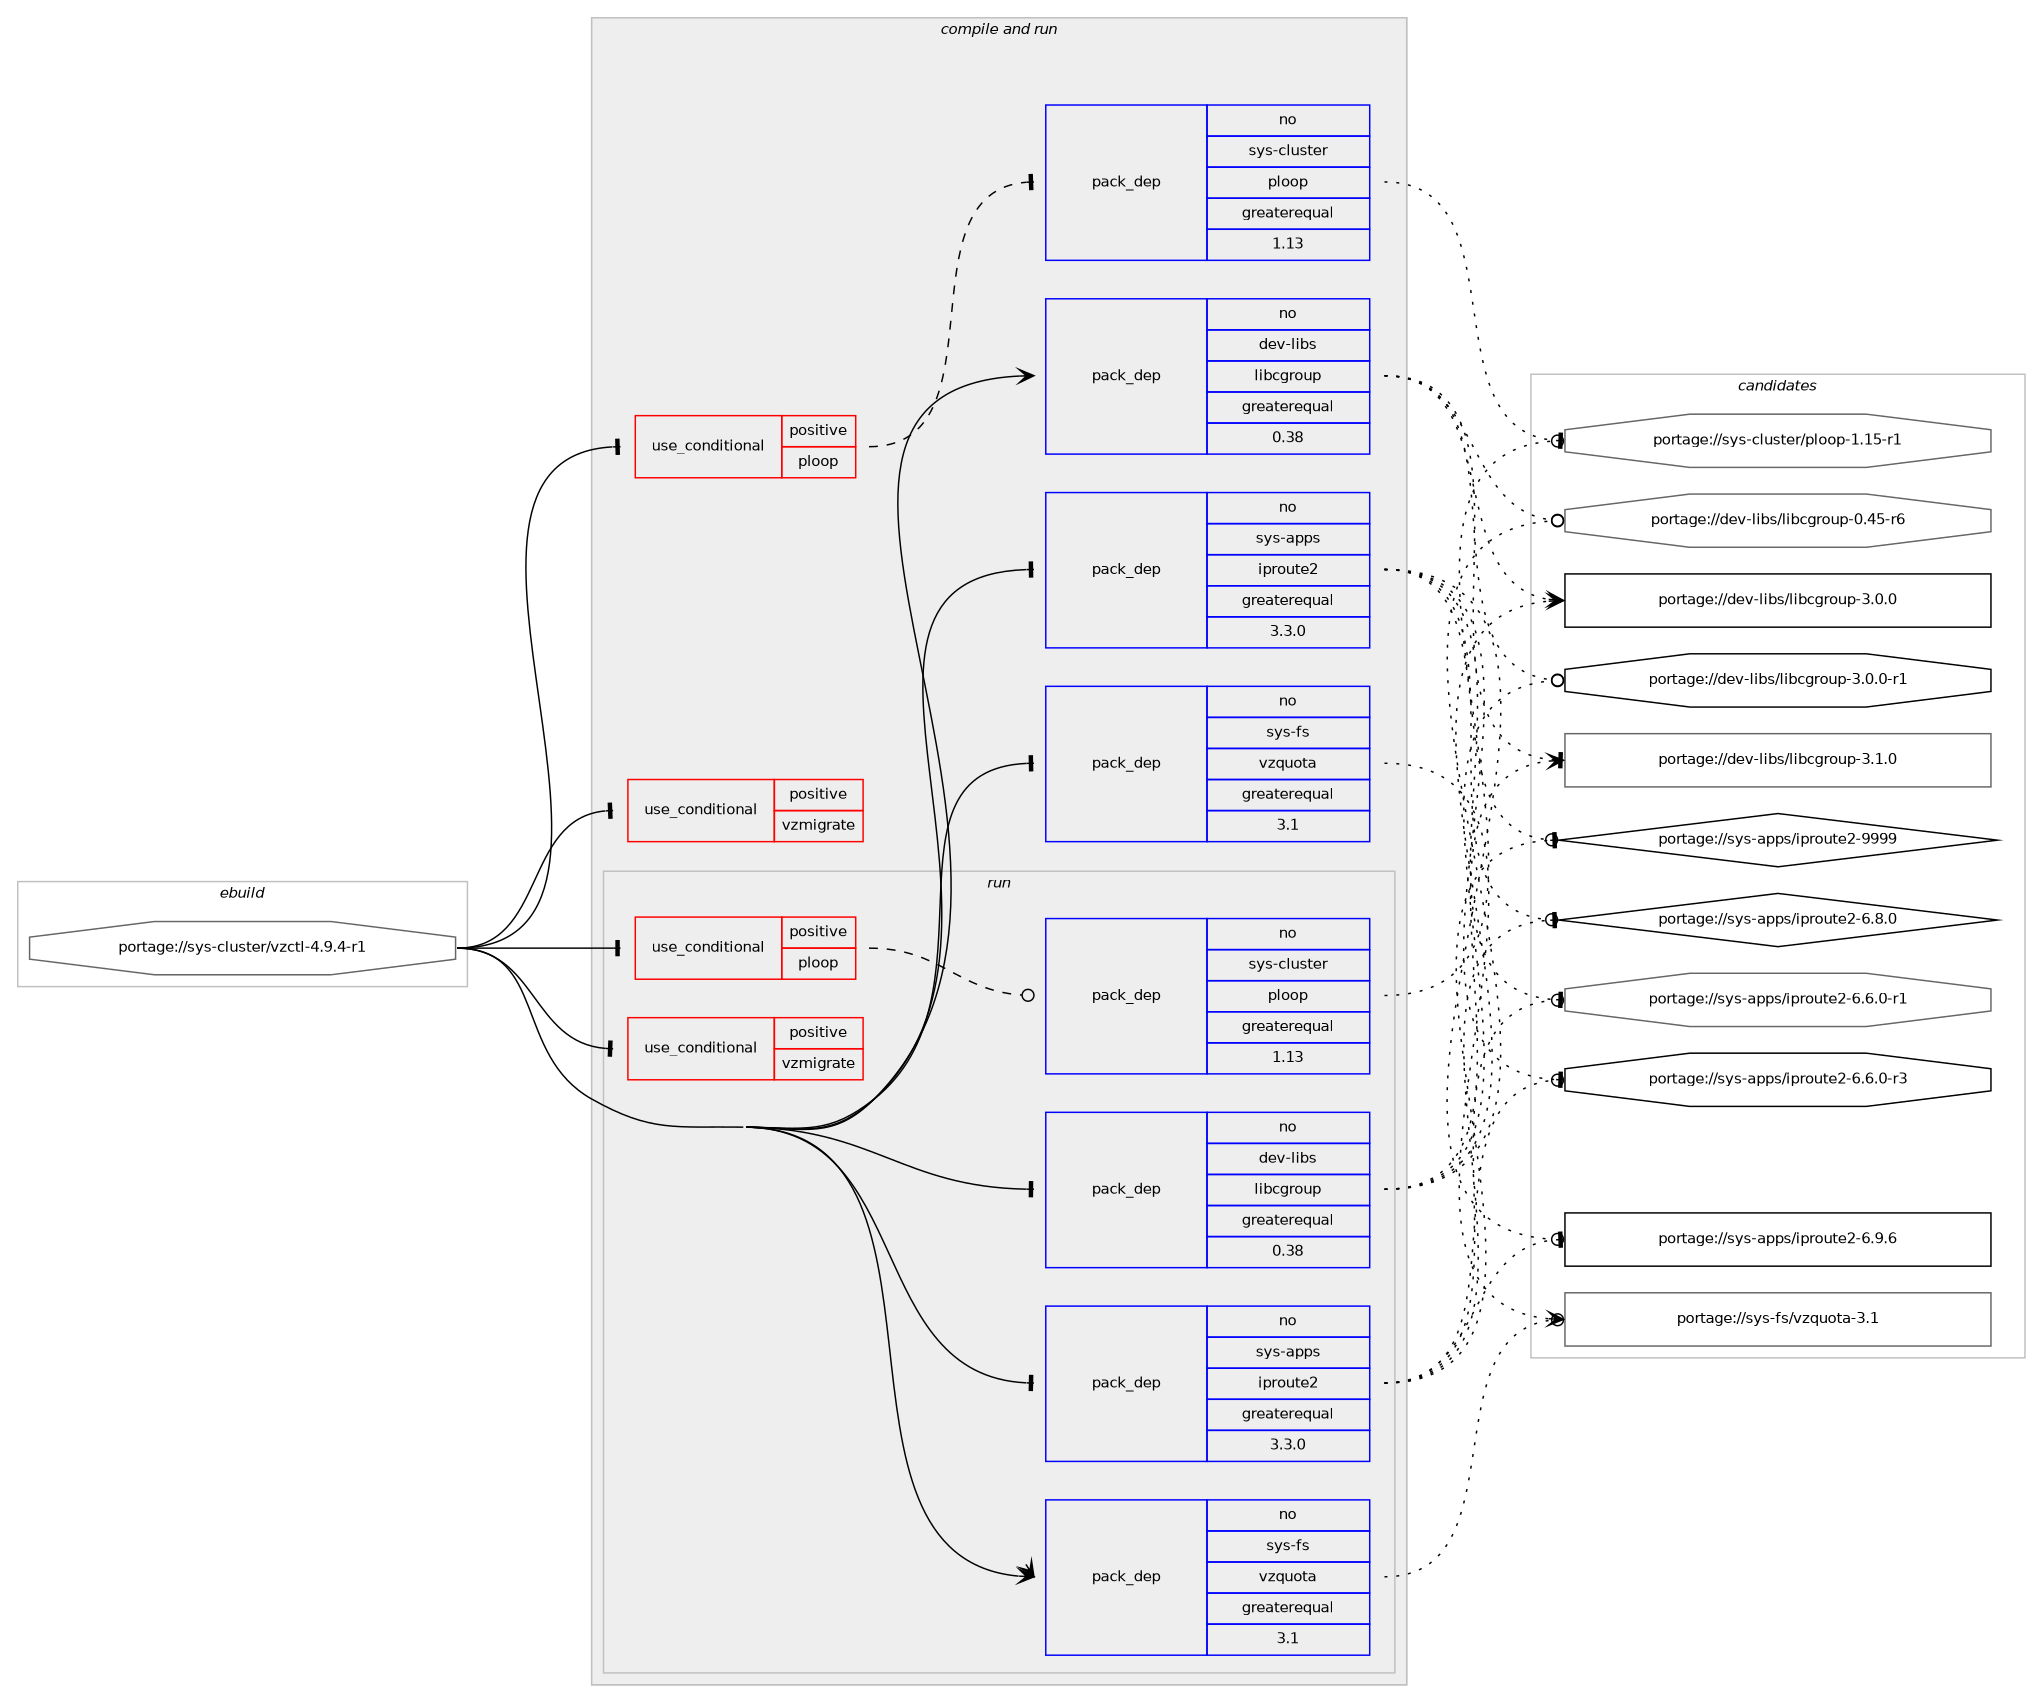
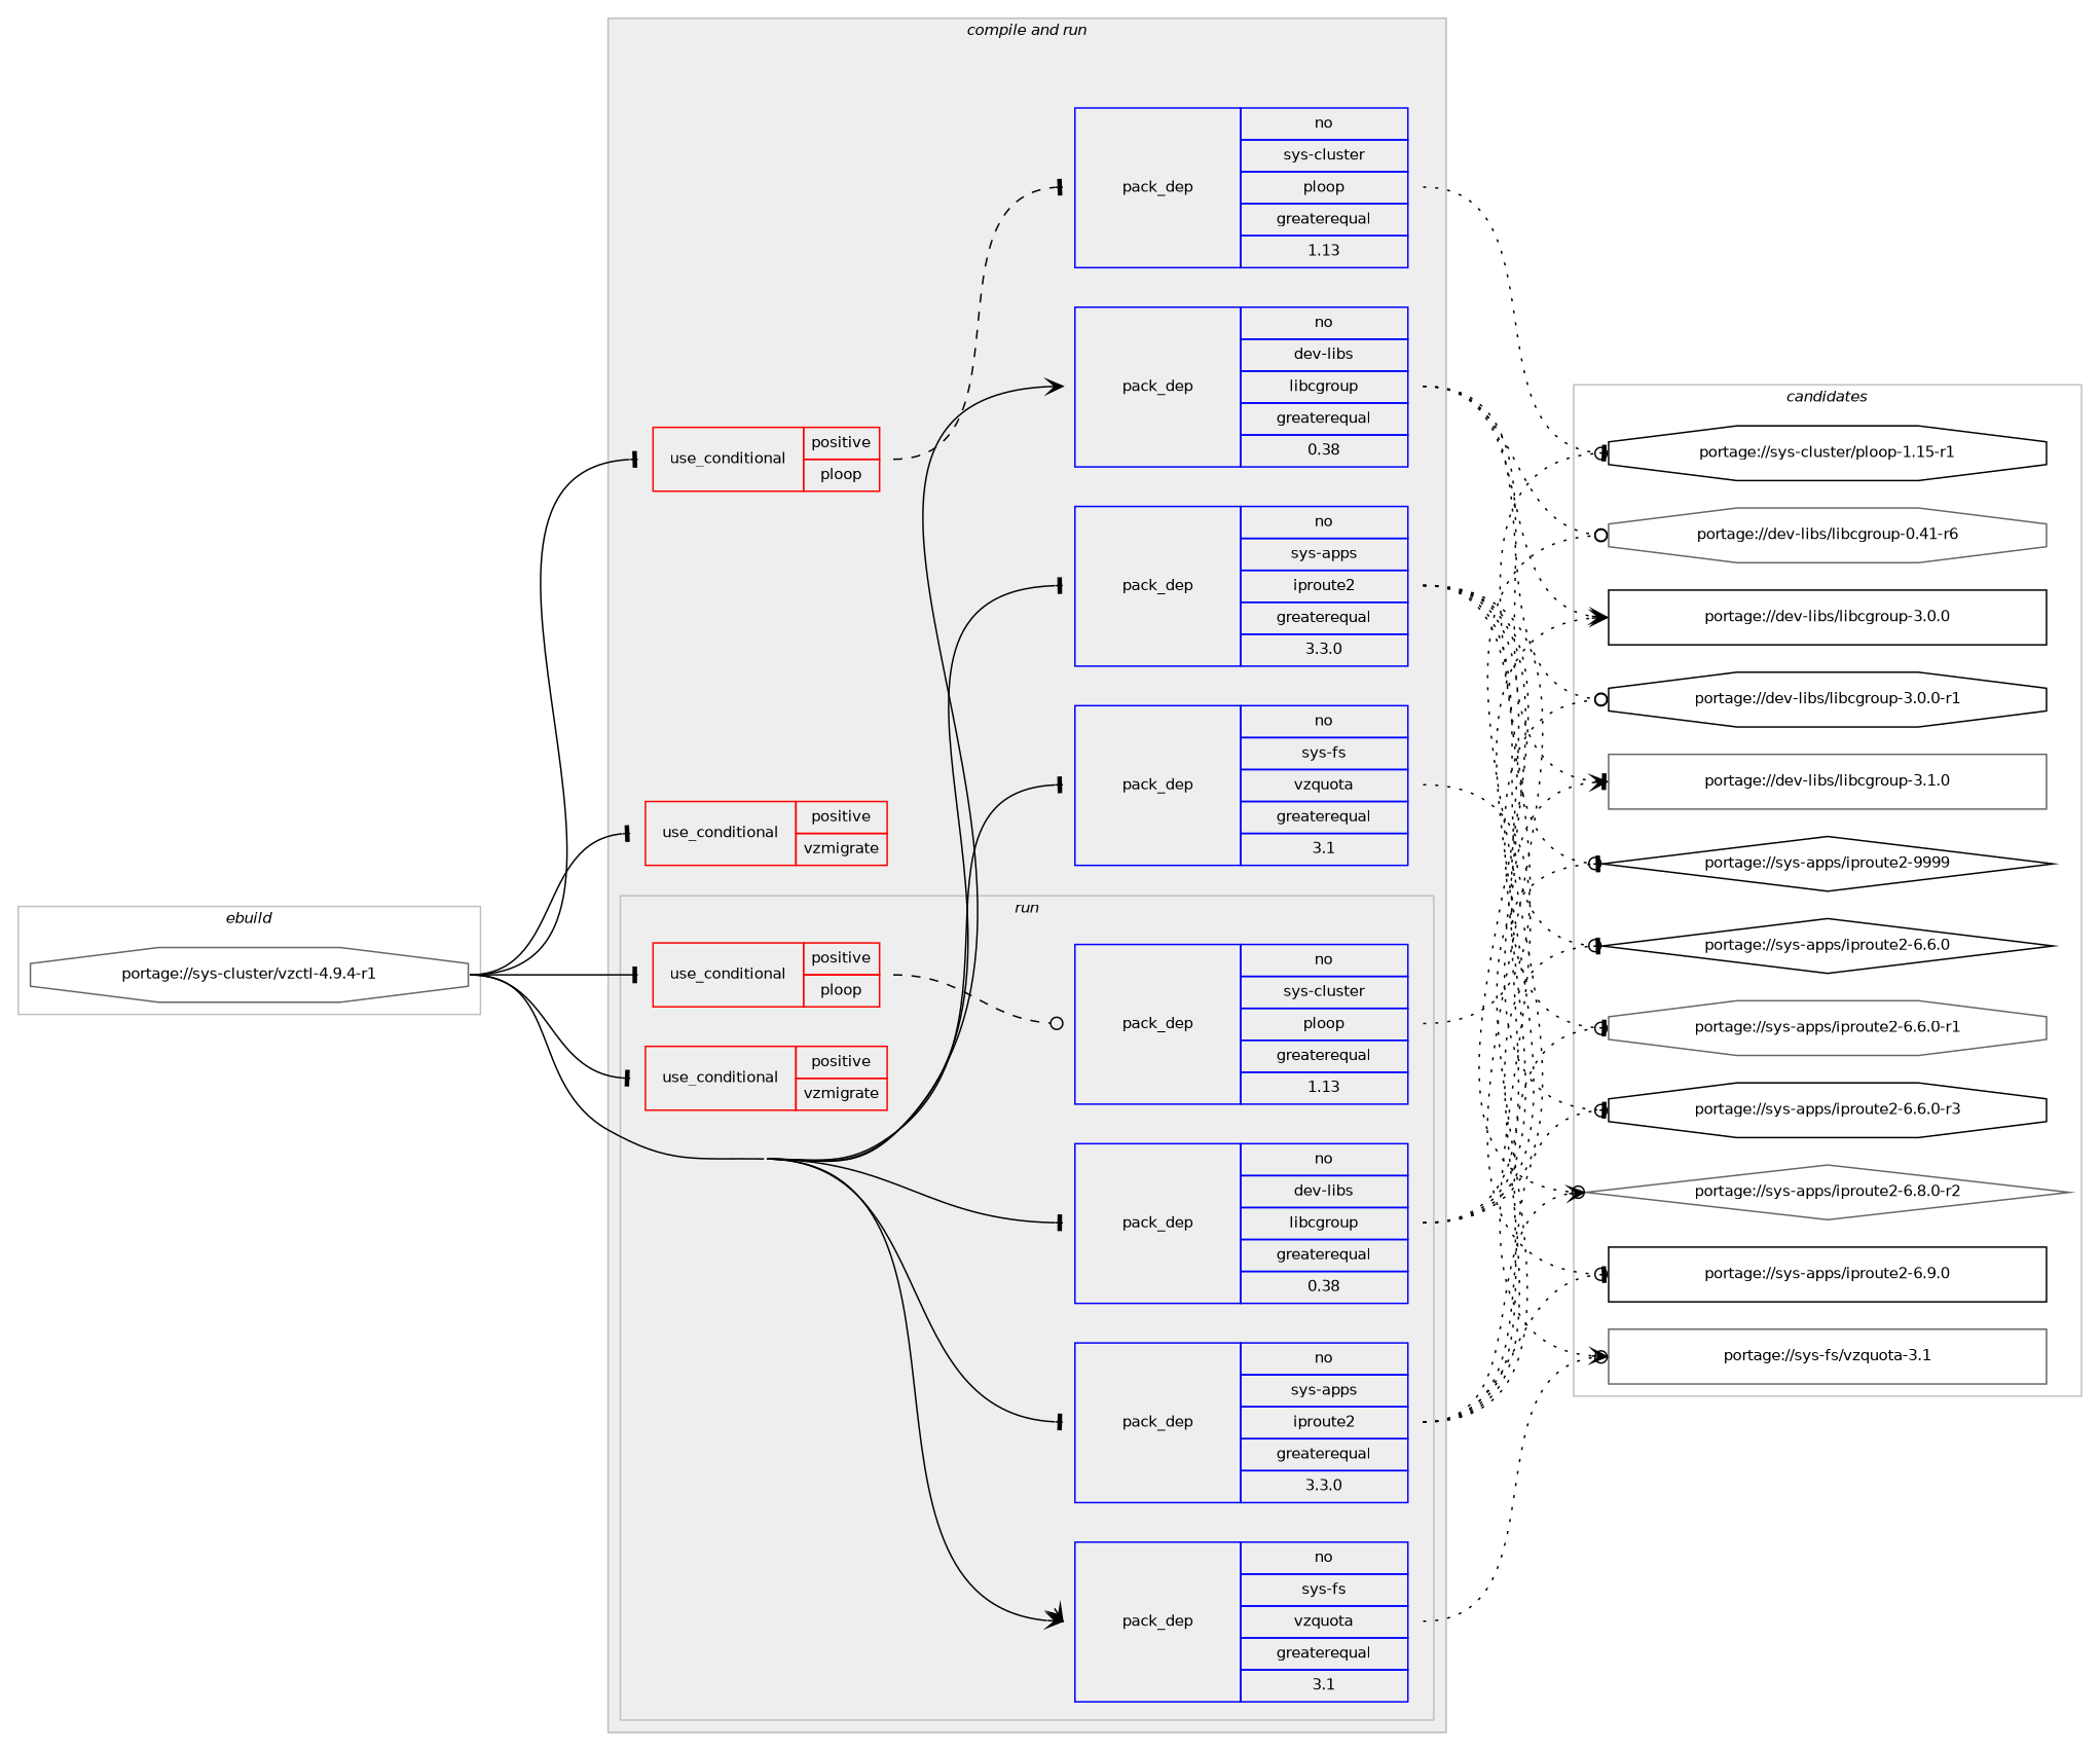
  digraph {
    compound=true
    concentrate=true
    fontname=Helvetica
    fontsize=10
    newrank=true
    rankdir=LR
    ranksep=1.5
    node [color=blue fontname=Helvetica fontsize=10 shape=none]
    edge [arrowhead=tee headport=w style=dotted tailport=e weight=100]
    n1 [color=gray40 label="portage://sys-cluster/vzctl-4.9.4-r1" shape=octagon width=4]
    n2 [label=<<TABLE BORDER="0" CELLBORDER="1" CELLSPACING="0" CELLPADDING="4" WIDTH="220"><TR><TD ROWSPAN="6" CELLPADDING="30">pack_dep</TD></TR><TR><TD WIDTH="110">no</TD></TR><TR><TD>sys-cluster</TD></TR><TR><TD>ploop</TD></TR><TR><TD>greaterequal</TD></TR><TR><TD>1.13</TD></TR></TABLE>>]
    n3 [color=red label=<<TABLE BORDER="0" CELLBORDER="1" CELLSPACING="0" CELLPADDING="4"><TR><TD ROWSPAN="3" CELLPADDING="10">use_conditional</TD></TR><TR><TD>positive</TD></TR><TR><TD>ploop</TD></TR></TABLE>>]
    n4 [color=red label=<<TABLE BORDER="0" CELLBORDER="1" CELLSPACING="0" CELLPADDING="4"><TR><TD ROWSPAN="3" CELLPADDING="10">use_conditional</TD></TR><TR><TD>positive</TD></TR><TR><TD>vzmigrate</TD></TR></TABLE>>]
    n5 [label=<<TABLE BORDER="0" CELLBORDER="1" CELLSPACING="0" CELLPADDING="4" WIDTH="220"><TR><TD ROWSPAN="6" CELLPADDING="30">pack_dep</TD></TR><TR><TD WIDTH="110">no</TD></TR><TR><TD>dev-libs</TD></TR><TR><TD>libcgroup</TD></TR><TR><TD>greaterequal</TD></TR><TR><TD>0.38</TD></TR></TABLE>>]
    n6 [label=<<TABLE BORDER="0" CELLBORDER="1" CELLSPACING="0" CELLPADDING="4" WIDTH="220"><TR><TD ROWSPAN="6" CELLPADDING="30">pack_dep</TD></TR><TR><TD WIDTH="110">no</TD></TR><TR><TD>sys-apps</TD></TR><TR><TD>iproute2</TD></TR><TR><TD>greaterequal</TD></TR><TR><TD>3.3.0</TD></TR></TABLE>>]
    n7 [label=<<TABLE BORDER="0" CELLBORDER="1" CELLSPACING="0" CELLPADDING="4" WIDTH="220"><TR><TD ROWSPAN="6" CELLPADDING="30">pack_dep</TD></TR><TR><TD WIDTH="110">no</TD></TR><TR><TD>sys-fs</TD></TR><TR><TD>vzquota</TD></TR><TR><TD>greaterequal</TD></TR><TR><TD>3.1</TD></TR></TABLE>>]
    n8 [label=<<TABLE BORDER="0" CELLBORDER="1" CELLSPACING="0" CELLPADDING="4" WIDTH="220"><TR><TD ROWSPAN="6" CELLPADDING="30">pack_dep</TD></TR><TR><TD WIDTH="110">no</TD></TR><TR><TD>sys-cluster</TD></TR><TR><TD>ploop</TD></TR><TR><TD>greaterequal</TD></TR><TR><TD>1.13</TD></TR></TABLE>>]
    n9 [color=red label=<<TABLE BORDER="0" CELLBORDER="1" CELLSPACING="0" CELLPADDING="4"><TR><TD ROWSPAN="3" CELLPADDING="10">use_conditional</TD></TR><TR><TD>positive</TD></TR><TR><TD>ploop</TD></TR></TABLE>>]
    n10 [color=red label=<<TABLE BORDER="0" CELLBORDER="1" CELLSPACING="0" CELLPADDING="4"><TR><TD ROWSPAN="3" CELLPADDING="10">use_conditional</TD></TR><TR><TD>positive</TD></TR><TR><TD>vzmigrate</TD></TR></TABLE>>]
    n11 [label=<<TABLE BORDER="0" CELLBORDER="1" CELLSPACING="0" CELLPADDING="4" WIDTH="220"><TR><TD ROWSPAN="6" CELLPADDING="30">pack_dep</TD></TR><TR><TD WIDTH="110">no</TD></TR><TR><TD>dev-libs</TD></TR><TR><TD>libcgroup</TD></TR><TR><TD>greaterequal</TD></TR><TR><TD>0.38</TD></TR></TABLE>>]
    n12 [label=<<TABLE BORDER="0" CELLBORDER="1" CELLSPACING="0" CELLPADDING="4" WIDTH="220"><TR><TD ROWSPAN="6" CELLPADDING="30">pack_dep</TD></TR><TR><TD WIDTH="110">no</TD></TR><TR><TD>sys-apps</TD></TR><TR><TD>iproute2</TD></TR><TR><TD>greaterequal</TD></TR><TR><TD>3.3.0</TD></TR></TABLE>>]
    n13 [label=<<TABLE BORDER="0" CELLBORDER="1" CELLSPACING="0" CELLPADDING="4" WIDTH="220"><TR><TD ROWSPAN="6" CELLPADDING="30">pack_dep</TD></TR><TR><TD WIDTH="110">no</TD></TR><TR><TD>sys-fs</TD></TR><TR><TD>vzquota</TD></TR><TR><TD>greaterequal</TD></TR><TR><TD>3.1</TD></TR></TABLE>>]
-   n14 [color=gray40 label="portage://sys-cluster/ploop-1.15-r1" shape=octagon width=4]
-   n15 [color=gray40 label="portage://dev-libs/libcgroup-0.45-r6" shape=octagon width=4]
+   n14 [color=black label="portage://sys-cluster/ploop-1.15-r1" shape=octagon width=4]
+   n15 [color=gray40 label="portage://dev-libs/libcgroup-0.41-r6" shape=octagon width=4]
    n16 [color=black label="portage://dev-libs/libcgroup-3.0.0" shape=box width=4]
    n17 [color=black label="portage://dev-libs/libcgroup-3.0.0-r1" shape=octagon width=4]
    n18 [color=gray40 label="portage://dev-libs/libcgroup-3.1.0" shape=box width=4]
-   n19 [color=black label="portage://sys-apps/iproute2-6.8.0" shape=diamond width=4]
+   n19 [color=black label="portage://sys-apps/iproute2-6.6.0" shape=diamond width=4]
    n20 [color=gray40 label="portage://sys-apps/iproute2-6.6.0-r1" shape=octagon width=4]
    n21 [color=black label="portage://sys-apps/iproute2-6.6.0-r3" shape=octagon width=4]
-   n23 [color=black label="portage://sys-apps/iproute2-6.9.6" shape=box width=4]
+   n22 [color=gray40 label="portage://sys-apps/iproute2-6.8.0-r2" shape=diamond width=4]
+   n23 [color=black label="portage://sys-apps/iproute2-6.9.0" shape=box width=4]
    n24 [color=black label="portage://sys-apps/iproute2-9999" shape=diamond width=4]
    n25 [color=gray40 label="portage://sys-fs/vzquota-3.1" shape=box width=4]
    subgraph cluster_1 {
      color=gray
      label=<<i>ebuild</i>>
      rank=same
      n1
    }
    subgraph cluster_2 {
      color=gray
      label=<<i>dependencies</i>>
      subgraph cluster_3 {
        color=gray
        fillcolor="#eeeeee"
        label=<<i>compile</i>>
        style=filled
        subgraph sub_4 {
          color=gray
          fillcolor="#eeeeee"
          label=<<i>compile</i>>
          style=filled
          n3
          subgraph sub_5 {
            color=gray
            fillcolor="#eeeeee"
            label=<<i>compile</i>>
            style=filled
            n2
          }
        }
        subgraph sub_6 {
          color=gray
          fillcolor="#eeeeee"
          label=<<i>compile</i>>
          style=filled
          n4
        }
        subgraph sub_7 {
          color=gray
          fillcolor="#eeeeee"
          label=<<i>compile</i>>
          style=filled
          n5
        }
        subgraph sub_8 {
          color=gray
          fillcolor="#eeeeee"
          label=<<i>compile</i>>
          style=filled
          n6
        }
        subgraph sub_9 {
          color=gray
          fillcolor="#eeeeee"
          label=<<i>compile</i>>
          style=filled
          n7
        }
      }
      subgraph cluster_10 {
        color=gray
        fillcolor="#eeeeee"
        label=<<i>compile and run</i>>
        style=filled
      }
      subgraph cluster_11 {
        color=gray
        fillcolor="#eeeeee"
        label=<<i>run</i>>
        style=filled
        subgraph sub_12 {
          color=gray
          fillcolor="#eeeeee"
          label=<<i>run</i>>
          style=filled
          n9
          subgraph sub_13 {
            color=gray
            fillcolor="#eeeeee"
            label=<<i>run</i>>
            style=filled
            n8
          }
        }
        subgraph sub_14 {
          color=gray
          fillcolor="#eeeeee"
          label=<<i>run</i>>
          style=filled
          n10
        }
        subgraph sub_15 {
          color=gray
          fillcolor="#eeeeee"
          label=<<i>run</i>>
          style=filled
          n11
        }
        subgraph sub_16 {
          color=gray
          fillcolor="#eeeeee"
          label=<<i>run</i>>
          style=filled
          n12
        }
        subgraph sub_17 {
          color=gray
          fillcolor="#eeeeee"
          label=<<i>run</i>>
          style=filled
          n13
        }
      }
    }
    subgraph cluster_18 {
      color=gray
      label=<<i>candidates</i>>
      rank=same
      subgraph sub_19 {
        color=black
        label=<<i>candidates</i>>
        nodesep=1
        rank=same
        n14
      }
      subgraph sub_20 {
        color=black
        label=<<i>candidates</i>>
        nodesep=1
        rank=same
        n15
        n16
        n17
        n18
      }
      subgraph sub_21 {
        color=black
        label=<<i>candidates</i>>
        nodesep=1
        rank=same
        n19
        n20
        n21
+       n22
        n23
        n24
      }
      subgraph sub_22 {
        color=black
        label=<<i>candidates</i>>
        nodesep=1
        rank=same
        n25
      }
      subgraph sub_23 {
        color=black
        label=<<i>candidates</i>>
        nodesep=1
        rank=same
        n14
      }
      subgraph sub_24 {
        color=black
        label=<<i>candidates</i>>
        nodesep=1
        rank=same
        n15
        n16
        n17
        n18
      }
      subgraph sub_25 {
        color=black
        label=<<i>candidates</i>>
        nodesep=1
        rank=same
        n19
        n20
        n21
+       n22
        n23
        n24
      }
      subgraph sub_26 {
        color=black
        label=<<i>candidates</i>>
        nodesep=1
        rank=same
        n25
      }
    }
    n1 -> n3 [style=solid weight=20]
    n1 -> n4 [style=solid weight=20]
    n1 -> n5 [arrowhead=vee style=solid weight=20]
    n1 -> n6 [style=solid weight=20]
    n1 -> n7 [style=solid weight=20]
    n1 -> n9 [style=solid weight=20]
    n1 -> n10 [style=solid weight=20]
    n1 -> n11 [style=solid weight=20]
    n1 -> n12 [style=solid weight=20]
    n1 -> n13 [arrowhead=vee style=solid weight=20]
    n2 -> n14
    n3 -> n2 [style=dashed weight=20]
    n5 -> n15 [arrowhead=odot]
    n5 -> n16 [arrowhead=vee]
    n5 -> n17 [arrowhead=odot]
    n5 -> n18
    n6 -> n19 [arrowhead=odot]
    n6 -> n20
    n6 -> n21
+   n6 -> n22 [arrowhead=odot]
    n6 -> n23 [arrowhead=odot]
    n6 -> n24 [arrowhead=odot]
    n7 -> n25 [arrowhead=vee]
    n8 -> n14 [arrowhead=odot]
    n9 -> n8 [arrowhead=odot style=dashed weight=20]
    n11 -> n15 [arrowhead=odot]
    n11 -> n16 [arrowhead=vee]
    n11 -> n17 [arrowhead=odot]
    n11 -> n18 [arrowhead=vee]
    n12 -> n19
    n12 -> n20 [arrowhead=odot]
    n12 -> n21 [arrowhead=odot]
+   n12 -> n22 [arrowhead=vee]
    n12 -> n23
    n12 -> n24
    n13 -> n25 [arrowhead=odot]
  }
